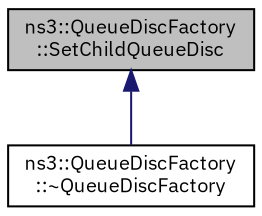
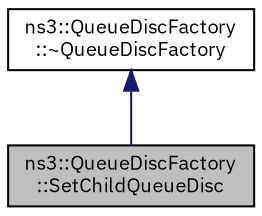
  digraph {
    rankdir=TB
    fontname="IBM Plex Sans"
    node [color=black fontname="IBM Plex Sans" fontsize=10 shape=record style=filled]
    n1 [fillcolor=grey75 fontcolor=black height=0.2 label="ns3::QueueDiscFactory\l::SetChildQueueDisc" width=0.4]
    n2 [fillcolor=white height=0.2 label="ns3::QueueDiscFactory\l::~QueueDiscFactory" width=0.4]
-   n1 -> n2 [color=midnightblue dir=back fontname="IBM Plex Sans" fontsize=10 labelfontname=Helvetica labelfontsize=10 style=solid]
+   n2 -> n1 [color=midnightblue dir=back fontname="IBM Plex Sans" fontsize=10 labelfontname=Helvetica labelfontsize=10 style=solid]
  }
